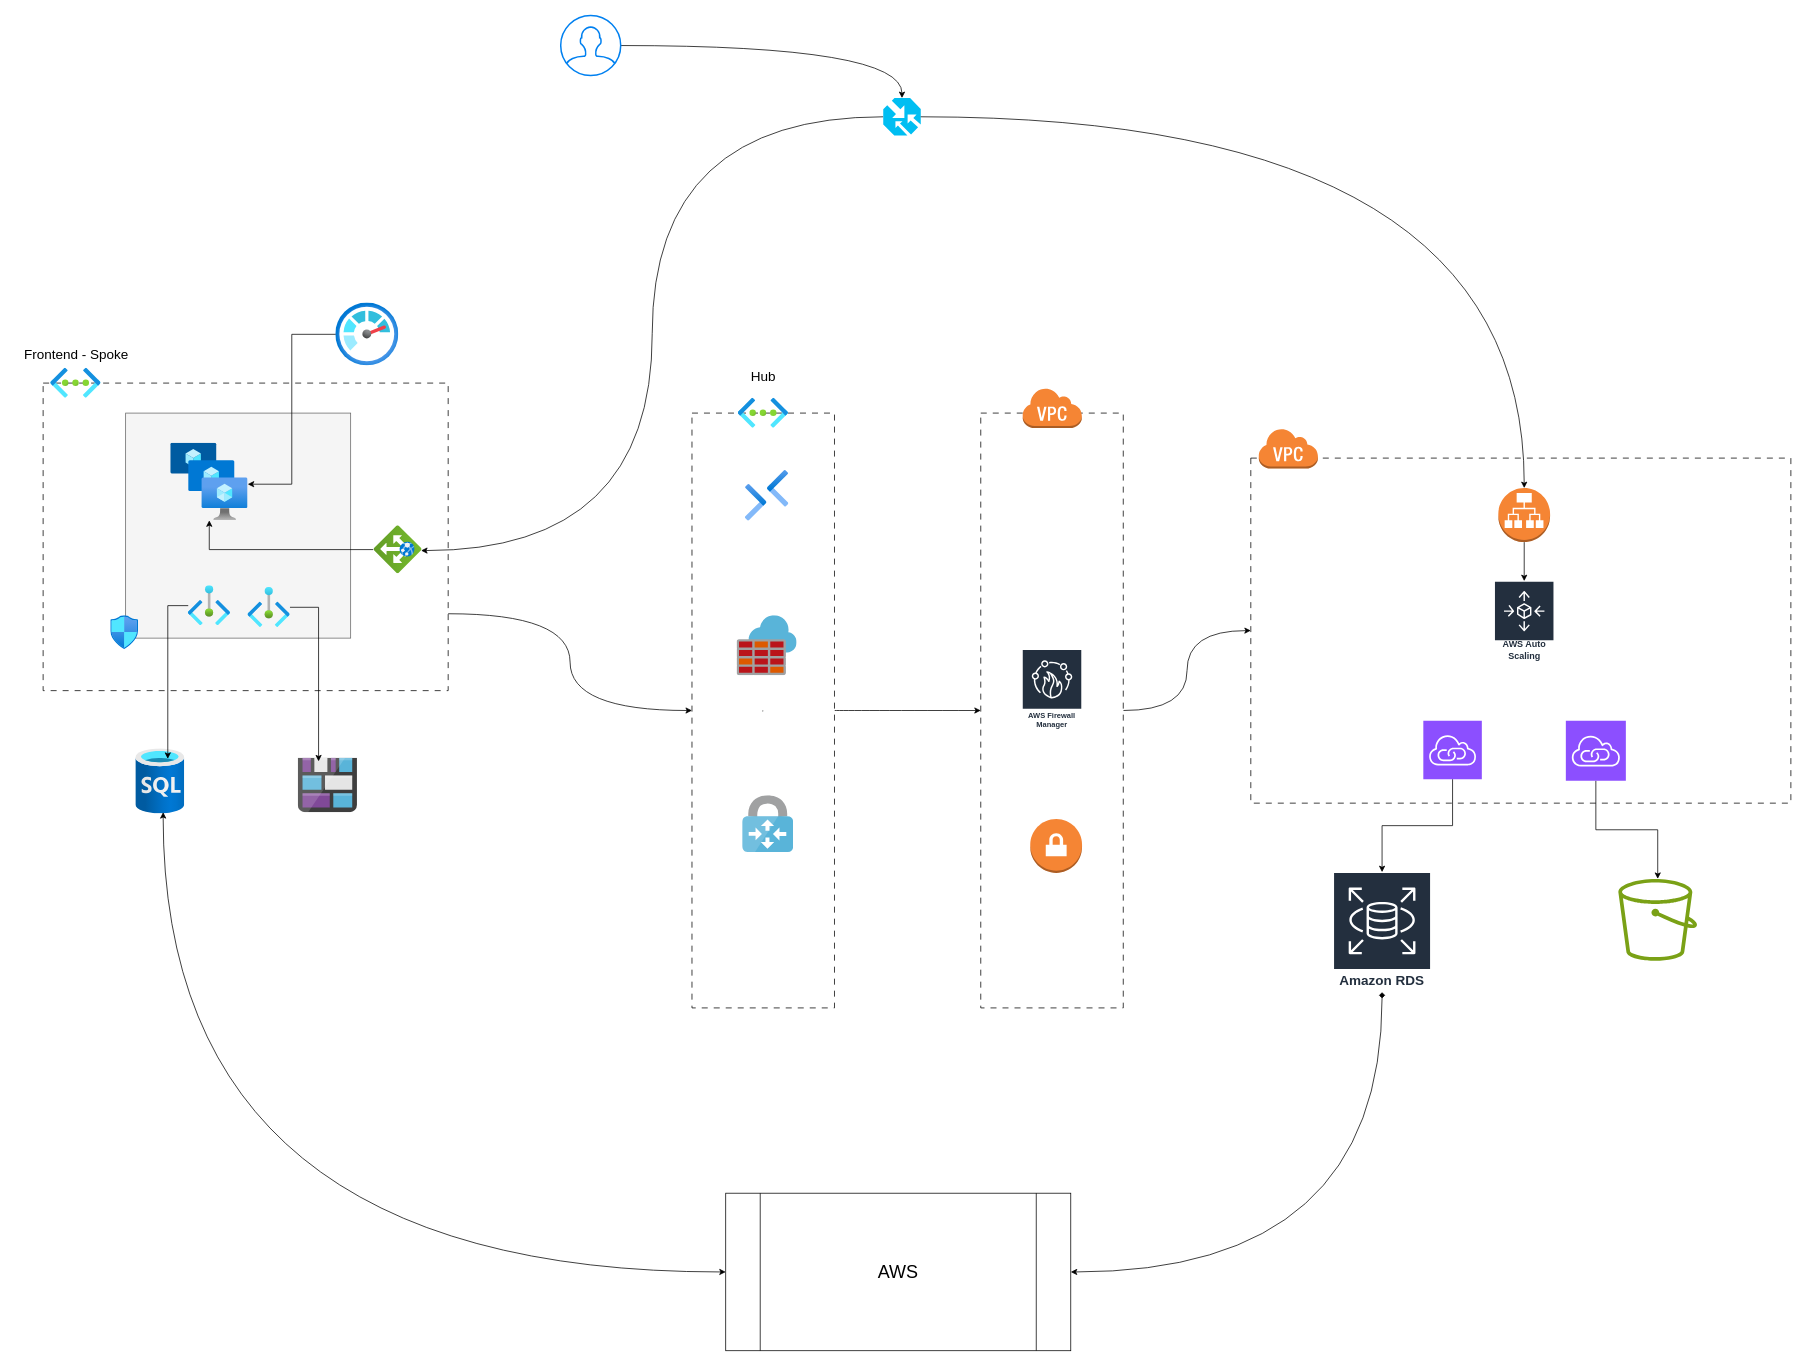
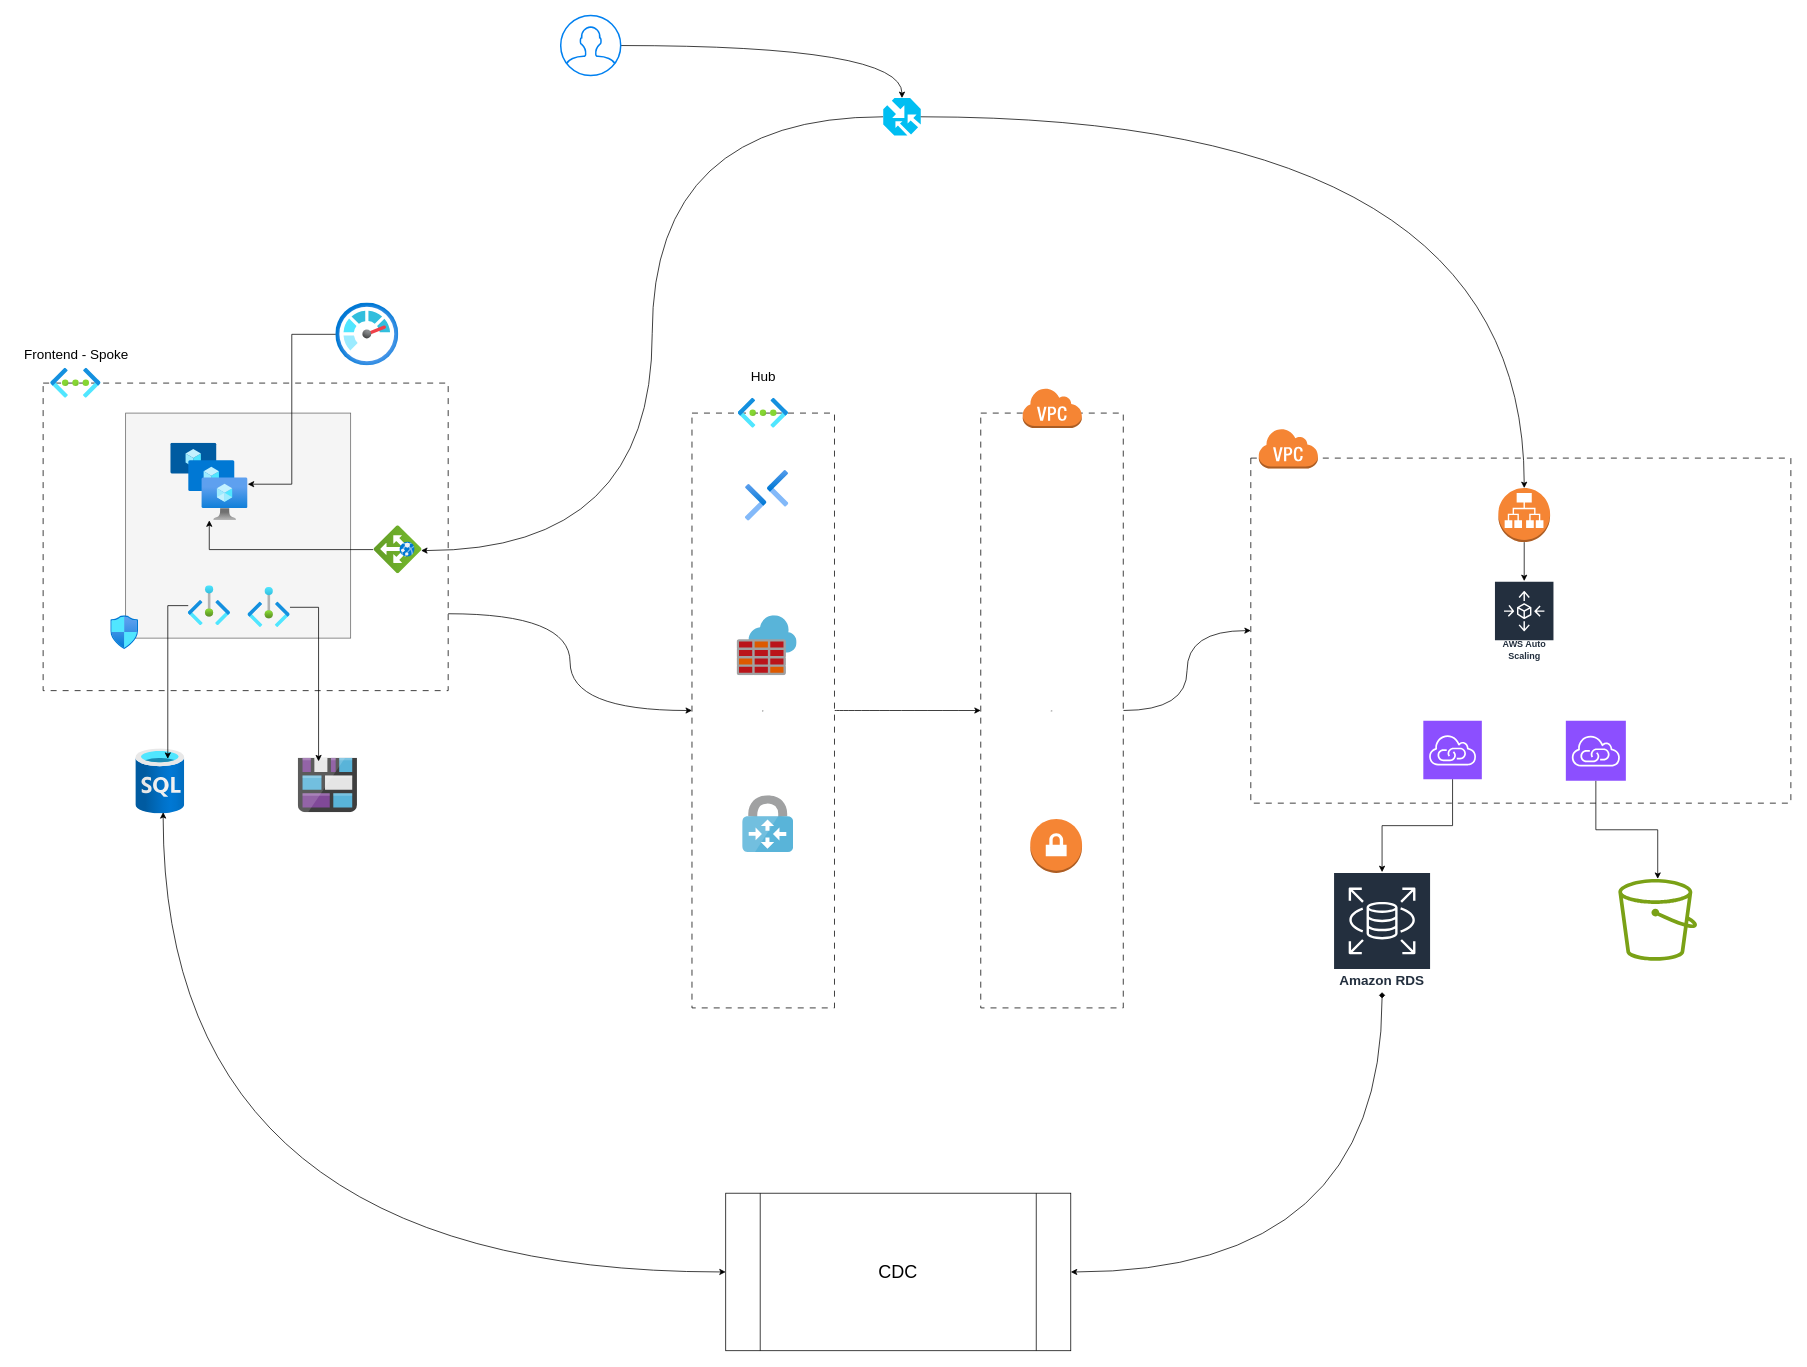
  <mxCell id="0" />
  <mxCell id="1" parent="0" />
  <mxCell id="2" value="&lt;hr&gt;" style="rounded=0;whiteSpace=wrap;html=1;glass=0;dashed=1;dashPattern=8 8;fontStyle=1" parent="1" vertex="1"><mxGeometry x="57" y="510" width="540" height="410" as="geometry" /></mxCell>
  <mxCell id="3" value="" style="image;aspect=fixed;html=1;points=[];align=center;fontSize=12;image=img/lib/azure2/networking/Virtual_Networks.svg;" parent="1" vertex="1"><mxGeometry x="67" y="490" width="67" height="40" as="geometry" /></mxCell>
  <mxCell id="4" value="" style="image;sketch=0;aspect=fixed;html=1;points=[];align=center;fontSize=12;image=img/lib/mscae/Blog_Storage.svg;" parent="1" vertex="1"><mxGeometry x="397" y="1010" width="78.89" height="72.58" as="geometry" /></mxCell>
  <mxCell id="5" value="" style="image;aspect=fixed;html=1;points=[];align=center;fontSize=12;image=img/lib/azure2/networking/Application_Gateways.svg;rotation=90;" parent="1" vertex="1"><mxGeometry x="497" y="700" width="64" height="64" as="geometry" /></mxCell>
  <mxCell id="6" value="" style="image;aspect=fixed;html=1;points=[];align=center;fontSize=12;image=img/lib/azure2/databases/SQL_Database.svg;" parent="1" vertex="1"><mxGeometry x="180.5" y="997.42" width="65.06" height="86.75" as="geometry" /></mxCell>
  <mxCell id="7" value="" style="image;aspect=fixed;html=1;points=[];align=center;fontSize=12;image=img/lib/azure2/management_governance/Monitor.svg;" parent="1" vertex="1"><mxGeometry x="447" y="403" width="84" height="84" as="geometry" /></mxCell>
  <mxCell id="8" style="edgeStyle=orthogonalEdgeStyle;rounded=0;orthogonalLoop=1;jettySize=auto;html=1;exitX=0;exitY=0.5;exitDx=0;exitDy=0;exitPerimeter=0;entryX=0.52;entryY=0.002;entryDx=0;entryDy=0;entryPerimeter=0;curved=1;" parent="1" source="9" target="5" edge="1"><mxGeometry relative="1" as="geometry"><mxPoint x="927" y="340" as="targetPoint" /></mxGeometry></mxCell>
  <mxCell id="9" value="" style="verticalLabelPosition=bottom;html=1;verticalAlign=top;align=center;strokeColor=none;fillColor=#00BEF2;shape=mxgraph.azure.traffic_manager;pointerEvents=1;" parent="1" vertex="1"><mxGeometry x="1177" y="130" width="50" height="50" as="geometry" /></mxCell>
  <mxCell id="10" value="&lt;font style=&quot;font-size: 18px;&quot;&gt;Frontend - Spoke&lt;/font&gt;" style="text;html=1;align=center;verticalAlign=middle;resizable=0;points=[];autosize=1;strokeColor=none;fillColor=none;" parent="1" vertex="1"><mxGeometry x="20.5" y="457" width="160" height="30" as="geometry" /></mxCell>
  <mxCell id="11" style="edgeStyle=orthogonalEdgeStyle;rounded=0;orthogonalLoop=1;jettySize=auto;html=1;entryX=0;entryY=0.5;entryDx=0;entryDy=0;curved=1;exitX=1;exitY=0.5;exitDx=0;exitDy=0;" parent="1" source="12" target="43" edge="1"><mxGeometry relative="1" as="geometry"><mxPoint x="1045" y="832" as="sourcePoint" /></mxGeometry></mxCell>
  <mxCell id="12" value="&lt;hr&gt;" style="rounded=0;whiteSpace=wrap;html=1;glass=0;dashed=1;dashPattern=8 8;fontStyle=1" parent="1" vertex="1"><mxGeometry x="922" y="550" width="190" height="793" as="geometry" /></mxCell>
  <mxCell id="13" value="" style="whiteSpace=wrap;html=1;aspect=fixed;fillColor=#f5f5f5;fontColor=#333333;strokeColor=#666666;" parent="1" vertex="1"><mxGeometry x="167" y="550" width="300" height="300" as="geometry" /></mxCell>
  <mxCell id="14" value="" style="image;sketch=0;aspect=fixed;html=1;points=[];align=center;fontSize=12;image=img/lib/mscae/Azure_Firewall.svg;" parent="1" vertex="1"><mxGeometry x="982" y="820" width="80" height="80" as="geometry" /></mxCell>
  <mxCell id="15" value="" style="image;sketch=0;aspect=fixed;html=1;points=[];align=center;fontSize=12;image=img/lib/mscae/VPN_Gateway.svg;" parent="1" vertex="1"><mxGeometry x="989.5" y="1060" width="68" height="75.56" as="geometry" /></mxCell>
  <mxCell id="16" value="" style="image;aspect=fixed;html=1;points=[];align=center;fontSize=12;image=img/lib/azure2/compute/VM_Scale_Sets.svg;" parent="1" vertex="1"><mxGeometry x="227" y="590" width="103" height="103" as="geometry" /></mxCell>
  <mxCell id="17" style="edgeStyle=orthogonalEdgeStyle;rounded=0;orthogonalLoop=1;jettySize=auto;html=1;entryX=0.998;entryY=0.532;entryDx=0;entryDy=0;entryPerimeter=0;" parent="1" source="7" target="16" edge="1"><mxGeometry relative="1" as="geometry" /></mxCell>
  <mxCell id="18" style="edgeStyle=orthogonalEdgeStyle;rounded=0;orthogonalLoop=1;jettySize=auto;html=1;" parent="1" source="5" target="16" edge="1"><mxGeometry relative="1" as="geometry" /></mxCell>
  <mxCell id="19" value="" style="image;aspect=fixed;html=1;points=[];align=center;fontSize=12;image=img/lib/azure2/networking/Network_Security_Groups.svg;" parent="1" vertex="1"><mxGeometry x="147" y="820" width="37.06" height="45" as="geometry" /></mxCell>
  <mxCell id="20" value="" style="image;aspect=fixed;html=1;points=[];align=center;fontSize=12;image=img/lib/azure2/other/Private_Endpoints.svg;" parent="1" vertex="1"><mxGeometry x="250.46" y="780" width="56.08" height="53.34" as="geometry" /></mxCell>
  <mxCell id="21" value="" style="image;aspect=fixed;html=1;points=[];align=center;fontSize=12;image=img/lib/azure2/other/Private_Endpoints.svg;" parent="1" vertex="1"><mxGeometry x="330" y="782.33" width="56.08" height="53.34" as="geometry" /></mxCell>
  <mxCell id="22" style="edgeStyle=orthogonalEdgeStyle;rounded=0;orthogonalLoop=1;jettySize=auto;html=1;entryX=0.656;entryY=0.156;entryDx=0;entryDy=0;entryPerimeter=0;" parent="1" source="20" target="6" edge="1"><mxGeometry relative="1" as="geometry" /></mxCell>
  <mxCell id="23" style="edgeStyle=orthogonalEdgeStyle;rounded=0;orthogonalLoop=1;jettySize=auto;html=1;entryX=0.345;entryY=0.059;entryDx=0;entryDy=0;entryPerimeter=0;" parent="1" source="21" target="4" edge="1"><mxGeometry relative="1" as="geometry" /></mxCell>
  <mxCell id="24" value="" style="edgeStyle=orthogonalEdgeStyle;rounded=0;orthogonalLoop=1;jettySize=auto;html=1;entryX=0.5;entryY=0;entryDx=0;entryDy=0;entryPerimeter=0;curved=1;" parent="1" source="25" target="9" edge="1"><mxGeometry relative="1" as="geometry"><mxPoint x="1048" y="340" as="targetPoint" /></mxGeometry></mxCell>
  <mxCell id="25" value="" style="html=1;verticalLabelPosition=bottom;align=center;labelBackgroundColor=#ffffff;verticalAlign=top;strokeWidth=2;strokeColor=#0080F0;shadow=0;dashed=0;shape=mxgraph.ios7.icons.user;" parent="1" vertex="1"><mxGeometry x="747" y="20" width="80" height="80" as="geometry" /></mxCell>
  <mxCell id="26" style="edgeStyle=orthogonalEdgeStyle;rounded=0;orthogonalLoop=1;jettySize=auto;html=1;exitX=1;exitY=0.75;exitDx=0;exitDy=0;entryX=0;entryY=0.5;entryDx=0;entryDy=0;curved=1;" parent="1" source="2" target="12" edge="1"><mxGeometry relative="1" as="geometry" /></mxCell>
  <mxCell id="27" value="" style="image;aspect=fixed;html=1;points=[];align=center;fontSize=12;image=img/lib/azure2/networking/Virtual_Networks.svg;" parent="1" vertex="1"><mxGeometry x="983.5" y="530" width="67" height="40" as="geometry" /></mxCell>
  <mxCell id="28" value="&lt;font style=&quot;font-size: 18px;&quot;&gt;Hub&lt;/font&gt;" style="text;html=1;align=center;verticalAlign=middle;resizable=0;points=[];autosize=1;strokeColor=none;fillColor=none;" parent="1" vertex="1"><mxGeometry x="987" y="487" width="60" height="30" as="geometry" /></mxCell>
  <mxCell id="29" value="" style="image;aspect=fixed;html=1;points=[];align=center;fontSize=12;image=img/lib/azure2/networking/Bastions.svg;" parent="1" vertex="1"><mxGeometry x="993" y="626" width="58.0" height="68" as="geometry" /></mxCell>
  <mxCell id="30" value="&lt;hr&gt;" style="rounded=0;whiteSpace=wrap;html=1;glass=0;dashed=1;dashPattern=8 8;fontStyle=1" parent="1" vertex="1"><mxGeometry x="1667" y="610" width="720" height="460" as="geometry" /></mxCell>
  <mxCell id="31" value="" style="outlineConnect=0;dashed=0;verticalLabelPosition=bottom;verticalAlign=top;align=center;html=1;shape=mxgraph.aws3.virtual_private_cloud;fillColor=#F58534;gradientColor=none;" parent="1" vertex="1"><mxGeometry x="1677" y="570" width="79.5" height="54" as="geometry" /></mxCell>
  <mxCell id="32" style="edgeStyle=orthogonalEdgeStyle;rounded=0;orthogonalLoop=1;jettySize=auto;html=1;" parent="1" source="33" target="34" edge="1"><mxGeometry relative="1" as="geometry" /></mxCell>
  <mxCell id="33" value="" style="outlineConnect=0;dashed=0;verticalLabelPosition=bottom;verticalAlign=top;align=center;html=1;shape=mxgraph.aws3.application_load_balancer;fillColor=#F58534;gradientColor=none;" parent="1" vertex="1"><mxGeometry x="1997" y="650" width="69" height="72" as="geometry" /></mxCell>
  <mxCell id="34" value="&lt;font style=&quot;font-size: 12px;&quot;&gt;AWS Auto Scaling&lt;/font&gt;" style="sketch=0;outlineConnect=0;fontColor=#232F3E;gradientColor=none;strokeColor=#ffffff;fillColor=#232F3E;dashed=0;verticalLabelPosition=middle;verticalAlign=bottom;align=center;html=1;whiteSpace=wrap;fontSize=10;fontStyle=1;spacing=3;shape=mxgraph.aws4.productIcon;prIcon=mxgraph.aws4.autoscaling;" parent="1" vertex="1"><mxGeometry x="1991.5" y="774" width="80" height="110" as="geometry" /></mxCell>
  <mxCell id="35" value="" style="sketch=0;outlineConnect=0;fontColor=#232F3E;gradientColor=none;fillColor=#7AA116;strokeColor=none;dashed=0;verticalLabelPosition=bottom;verticalAlign=top;align=center;html=1;fontSize=12;fontStyle=0;aspect=fixed;pointerEvents=1;shape=mxgraph.aws4.bucket;" parent="1" vertex="1"><mxGeometry x="2157" y="1171" width="105" height="109.2" as="geometry" /></mxCell>
  <mxCell id="36" value="&lt;font style=&quot;font-size: 18px;&quot;&gt;Amazon RDS&lt;/font&gt;" style="sketch=0;outlineConnect=0;fontColor=#232F3E;gradientColor=none;strokeColor=#ffffff;fillColor=#232F3E;dashed=0;verticalLabelPosition=middle;verticalAlign=bottom;align=center;html=1;whiteSpace=wrap;fontSize=10;fontStyle=1;spacing=3;shape=mxgraph.aws4.productIcon;prIcon=mxgraph.aws4.rds;" parent="1" vertex="1"><mxGeometry x="1777" y="1162" width="130" height="160" as="geometry" /></mxCell>
  <mxCell id="37" style="edgeStyle=orthogonalEdgeStyle;rounded=0;orthogonalLoop=1;jettySize=auto;html=1;exitX=0.5;exitY=1;exitDx=0;exitDy=0;exitPerimeter=0;" parent="1" source="38" target="35" edge="1"><mxGeometry relative="1" as="geometry" /></mxCell>
  <mxCell id="38" value="" style="sketch=0;points=[[0,0,0],[0.25,0,0],[0.5,0,0],[0.75,0,0],[1,0,0],[0,1,0],[0.25,1,0],[0.5,1,0],[0.75,1,0],[1,1,0],[0,0.25,0],[0,0.5,0],[0,0.75,0],[1,0.25,0],[1,0.5,0],[1,0.75,0]];outlineConnect=0;fontColor=#232F3E;fillColor=#8C4FFF;strokeColor=#ffffff;dashed=0;verticalLabelPosition=bottom;verticalAlign=top;align=center;html=1;fontSize=12;fontStyle=0;aspect=fixed;shape=mxgraph.aws4.resourceIcon;resIcon=mxgraph.aws4.vpc_privatelink;" parent="1" vertex="1"><mxGeometry x="2087" y="960" width="80" height="80" as="geometry" /></mxCell>
  <mxCell id="39" style="edgeStyle=orthogonalEdgeStyle;rounded=0;orthogonalLoop=1;jettySize=auto;html=1;" parent="1" source="40" target="36" edge="1"><mxGeometry relative="1" as="geometry" /></mxCell>
  <mxCell id="40" value="" style="sketch=0;points=[[0,0,0],[0.25,0,0],[0.5,0,0],[0.75,0,0],[1,0,0],[0,1,0],[0.25,1,0],[0.5,1,0],[0.75,1,0],[1,1,0],[0,0.25,0],[0,0.5,0],[0,0.75,0],[1,0.25,0],[1,0.5,0],[1,0.75,0]];outlineConnect=0;fontColor=#232F3E;fillColor=#8C4FFF;strokeColor=#ffffff;dashed=0;verticalLabelPosition=bottom;verticalAlign=top;align=center;html=1;fontSize=12;fontStyle=0;aspect=fixed;shape=mxgraph.aws4.resourceIcon;resIcon=mxgraph.aws4.vpc_privatelink;" parent="1" vertex="1"><mxGeometry x="1897" y="960" width="78" height="78" as="geometry" /></mxCell>
  <mxCell id="41" style="edgeStyle=orthogonalEdgeStyle;rounded=0;orthogonalLoop=1;jettySize=auto;html=1;entryX=0.5;entryY=0;entryDx=0;entryDy=0;entryPerimeter=0;curved=1;" parent="1" source="9" target="33" edge="1"><mxGeometry relative="1" as="geometry"><mxPoint x="1597" y="480" as="targetPoint" /></mxGeometry></mxCell>
  <mxCell id="42" style="edgeStyle=orthogonalEdgeStyle;rounded=0;orthogonalLoop=1;jettySize=auto;html=1;entryX=0;entryY=0.5;entryDx=0;entryDy=0;curved=1;" parent="1" source="43" target="30" edge="1"><mxGeometry relative="1" as="geometry" /></mxCell>
  <mxCell id="43" value="&lt;hr&gt;" style="rounded=0;whiteSpace=wrap;html=1;glass=0;dashed=1;dashPattern=8 8;fontStyle=1" parent="1" vertex="1"><mxGeometry x="1307" y="550" width="190" height="793" as="geometry" /></mxCell>
  <mxCell id="44" value="" style="outlineConnect=0;dashed=0;verticalLabelPosition=bottom;verticalAlign=top;align=center;html=1;shape=mxgraph.aws3.virtual_private_cloud;fillColor=#F58534;gradientColor=none;" parent="1" vertex="1"><mxGeometry x="1362.25" y="516" width="79.5" height="54" as="geometry" /></mxCell>
- <mxCell id="45" value="AWS Firewall Manager" style="sketch=0;outlineConnect=0;fontColor=#232F3E;gradientColor=none;strokeColor=#ffffff;fillColor=#232F3E;dashed=0;verticalLabelPosition=middle;verticalAlign=bottom;align=center;html=1;whiteSpace=wrap;fontSize=10;fontStyle=1;spacing=3;shape=mxgraph.aws4.productIcon;prIcon=mxgraph.aws4.firewall_manager;" parent="1" vertex="1"><mxGeometry x="1362" y="865" width="80" height="110" as="geometry" /></mxCell>
  <mxCell id="46" value="" style="outlineConnect=0;dashed=0;verticalLabelPosition=bottom;verticalAlign=top;align=center;html=1;shape=mxgraph.aws3.vpn_gateway;fillColor=#F58534;gradientColor=none;" parent="1" vertex="1"><mxGeometry x="1373" y="1091" width="69" height="72" as="geometry" /></mxCell>
- <mxCell id="47" value="&lt;font style=&quot;font-size: 24px;&quot;&gt;AWS&lt;/font&gt;" style="shape=process;whiteSpace=wrap;html=1;backgroundOutline=1;" vertex="1" parent="1"><mxGeometry x="967" y="1590" width="460" height="210" as="geometry" /></mxCell>
+ <mxCell id="47" value="&lt;font style=&quot;font-size: 24px;&quot;&gt;CDC&lt;/font&gt;" style="shape=process;whiteSpace=wrap;html=1;backgroundOutline=1;" vertex="1" parent="1"><mxGeometry x="967" y="1590" width="460" height="210" as="geometry" /></mxCell>
  <mxCell id="48" value="" style="endArrow=classic;startArrow=classic;html=1;rounded=0;entryX=0.561;entryY=0.975;entryDx=0;entryDy=0;entryPerimeter=0;exitX=0;exitY=0.5;exitDx=0;exitDy=0;edgeStyle=orthogonalEdgeStyle;curved=1;" edge="1" parent="1" source="47" target="6"><mxGeometry width="50" height="50" relative="1" as="geometry"><mxPoint x="287" y="1220" as="sourcePoint" /><mxPoint x="337" y="1170" as="targetPoint" /></mxGeometry></mxCell>
  <mxCell id="49" value="" style="endArrow=diamond;startArrow=classic;html=1;rounded=0;exitX=1;exitY=0.5;exitDx=0;exitDy=0;edgeStyle=orthogonalEdgeStyle;curved=1;" edge="1" parent="1" source="47" target="36"><mxGeometry width="50" height="50" relative="1" as="geometry"><mxPoint x="1357" y="1450" as="sourcePoint" /><mxPoint x="1407" y="1400" as="targetPoint" /></mxGeometry></mxCell>
